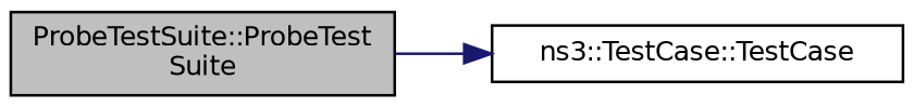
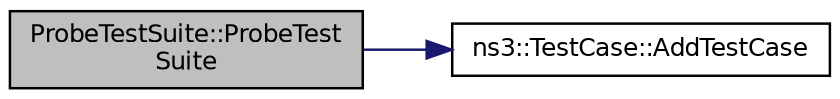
  digraph {
    rankdir=LR
    node [color=black fontname=Helvetica fontsize=10 shape=record style=filled]
    n1 [fillcolor=grey75 fontcolor=black height=0.2 label="ProbeTestSuite::ProbeTest\lSuite" width=0.4]
-   n2 [fillcolor=white height=0.2 label="ns3::TestCase::TestCase" width=0.4]
+   n2 [fillcolor=white height=0.2 label="ns3::TestCase::AddTestCase" width=0.4]
    n1 -> n2 [color=midnightblue fontname=Helvetica fontsize=10 labelfontname=Helvetica labelfontsize=10 style=solid]
  }
